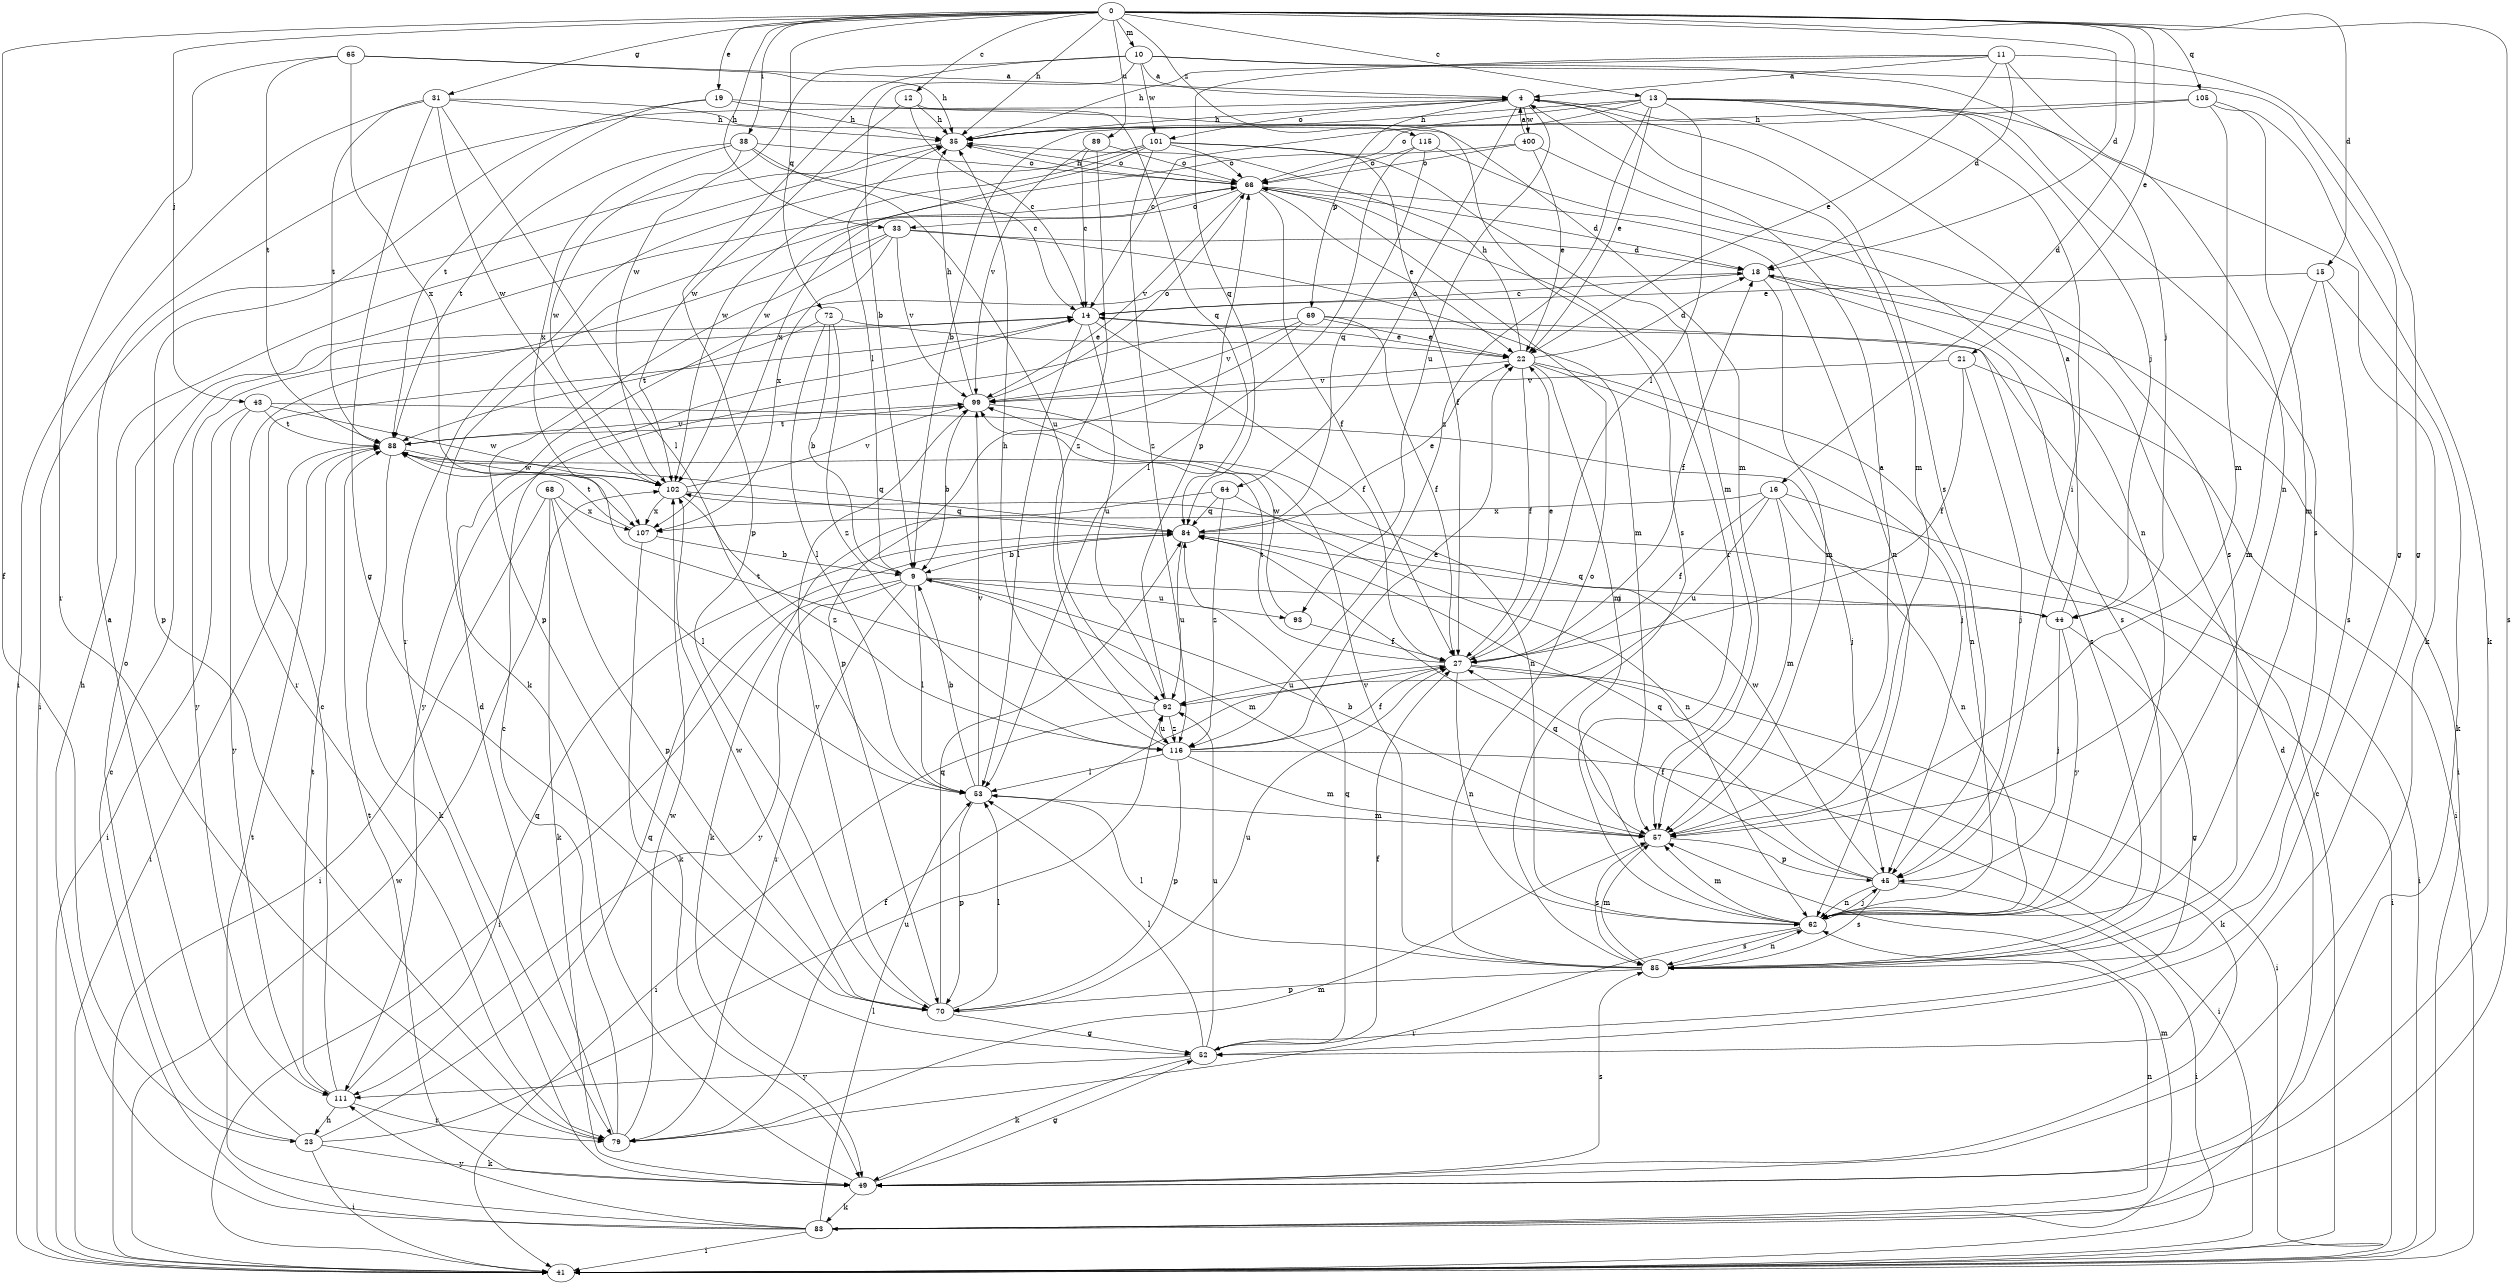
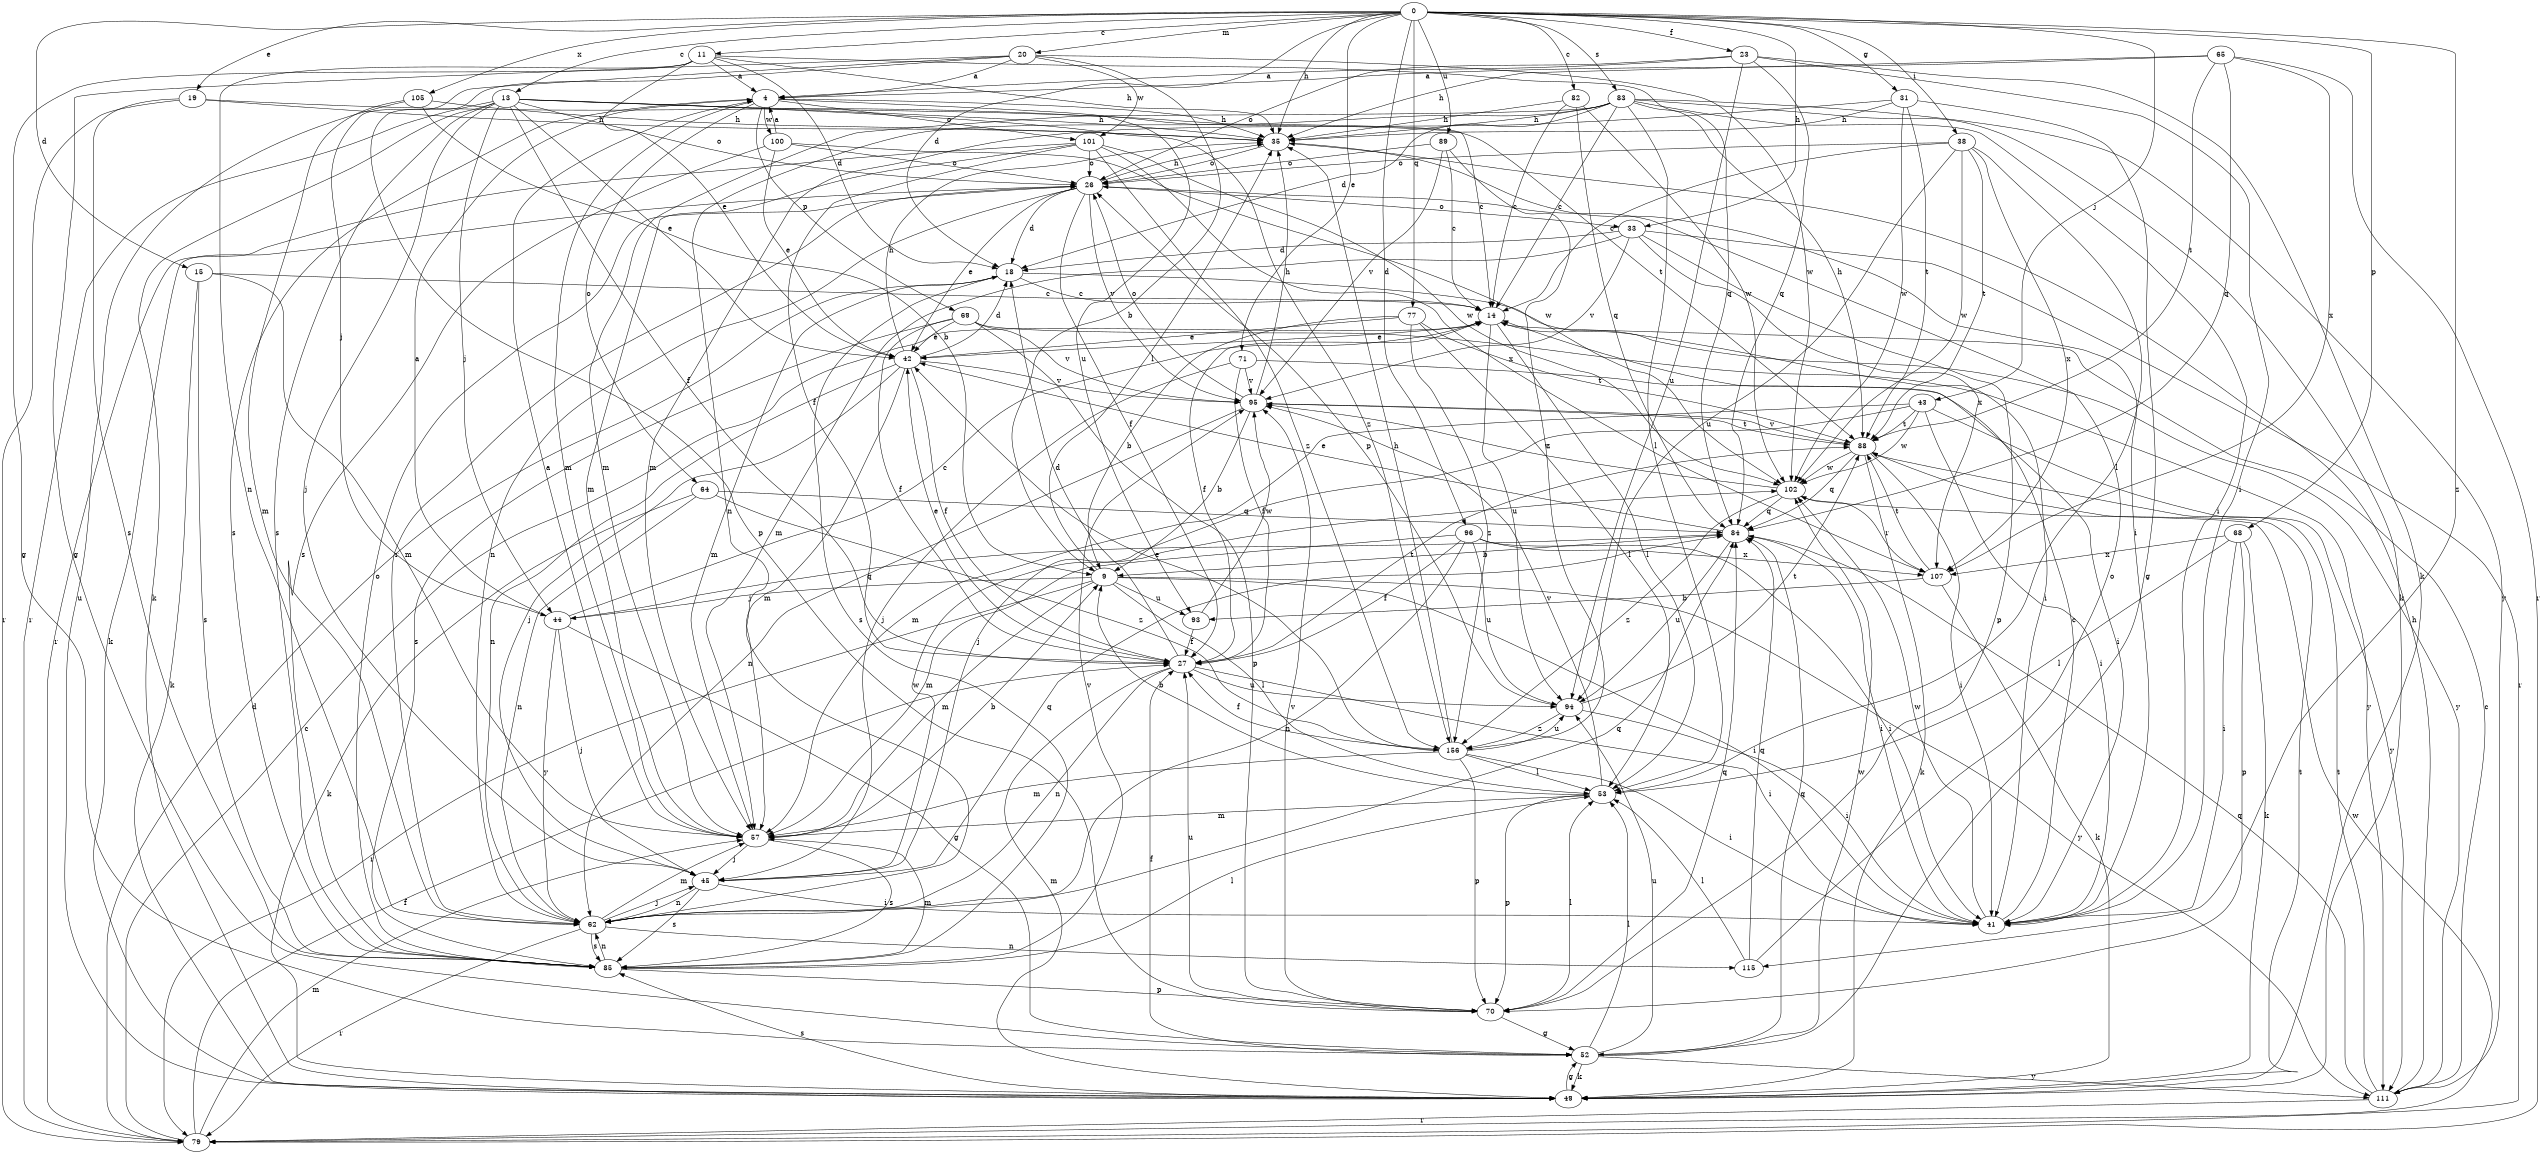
  strict digraph {
    0
-   10
+   10 [label=20]
    11
-   12
+   12 [label=82]
    13
    15
-   16
+   16 [label=96]
    18
    19
-   21
+   21 [label=71]
    23
    31
    33
    35
    38
    43
    68
-   72
+   72 [label=77]
    83
    89
    105
    115
    4
    9
    44
    n26 [label=52]
    70
    101
    102
-   22
+   22 [label=42]
    62
    n32 [label=84]
    14
    85
    79
    27
    45
    49
-   66
-   116
+   66 [label=26]
+   116 [label=156]
    57
    41
-   94 [label=92]
+   94
    107
    88
-   99
+   99 [label=95]
    53
    111
    n49 [label=64]
    69
    93
-   100 [label=400]
+   100
    65
    0 -> 10 [label=m]
+   0 -> 11 [label=c]
    0 -> 12 [label=c]
    0 -> 13 [label=c]
    0 -> 15 [label=d]
    0 -> 16 [label=d]
    0 -> 18 [label=d]
    0 -> 19 [label=e]
    0 -> 21 [label=e]
    0 -> 23 [label=f]
    0 -> 31 [label=g]
    0 -> 33 [label=h]
    0 -> 35 [label=h]
    0 -> 38 [label=i]
    0 -> 43 [label=j]
+   0 -> 68 [label=p]
    0 -> 72 [label=q]
    0 -> 83 [label=s]
    0 -> 89 [label=u]
-   0 -> 105 [label=q]
+   0 -> 105 [label=x]
    0 -> 115 [label=z]
    10 -> 4 [label=a]
    10 -> 9 [label=b]
    10 -> 44 [label=j]
    10 -> n26 [label=g]
    10 -> 70 [label=p]
    10 -> 101 [label=w]
    10 -> 102 [label=w]
    11 -> 18 [label=d]
    11 -> 35 [label=h]
    11 -> 4 [label=a]
    11 -> n26 [label=g]
    11 -> 22 [label=e]
    11 -> 62 [label=n]
    11 -> n32 [label=q]
    12 -> 35 [label=h]
    12 -> 102 [label=w]
    12 -> n32 [label=q]
    12 -> 14 [label=c]
    13 -> 35 [label=h]
    13 -> 44 [label=j]
    13 -> 22 [label=e]
    13 -> 14 [label=c]
    13 -> 85 [label=s]
-   13 -> 27 [label=l]
-   13 -> 45 [label=i]
+   13 -> 79 [label=r]
+   13 -> 27 [label=f]
+   13 -> 45 [label=j]
    13 -> 49 [label=k]
    13 -> 66 [label=o]
    13 -> 116 [label=z]
-   15 -> 14 [label=e]
+   15 -> 14 [label=c]
    15 -> 85 [label=s]
    15 -> 49 [label=k]
    15 -> 57 [label=m]
    16 -> 62 [label=n]
    16 -> 27 [label=f]
    16 -> 57 [label=m]
    16 -> 41 [label=i]
    16 -> 94 [label=u]
    16 -> 107 [label=x]
    18 -> 14 [label=c]
    18 -> 85 [label=s]
    18 -> 57 [label=m]
    18 -> 41 [label=i]
    19 -> 35 [label=h]
    19 -> 85 [label=s]
-   19 -> 79 [label=p]
+   19 -> 79 [label=r]
    19 -> 88 [label=t]
    21 -> 27 [label=f]
    21 -> 45 [label=j]
    21 -> 41 [label=i]
    21 -> 99 [label=v]
    23 -> 4 [label=a]
    23 -> n32 [label=q]
    23 -> 49 [label=k]
    23 -> 66 [label=o]
    23 -> 41 [label=i]
    23 -> 94 [label=u]
    31 -> 35 [label=h]
    31 -> n26 [label=g]
    31 -> 102 [label=w]
    31 -> 57 [label=m]
-   31 -> 41 [label=i]
    31 -> 88 [label=t]
-   31 -> 53 [label=l]
+   38 -> 53 [label=l]
    33 -> 18 [label=d]
    33 -> 70 [label=p]
    33 -> 79 [label=r]
    33 -> 57 [label=m]
    33 -> 107 [label=x]
    33 -> 99 [label=v]
    35 -> 66 [label=o]
    35 -> 41 [label=i]
    38 -> 102 [label=w]
    38 -> 14 [label=c]
    38 -> 66 [label=o]
    38 -> 94 [label=u]
    38 -> 107 [label=x]
    38 -> 88 [label=t]
    43 -> 102 [label=w]
    43 -> 45 [label=j]
-   105 -> 57 [label=m]
+   43 -> 57 [label=m]
    43 -> 41 [label=i]
    43 -> 88 [label=t]
    43 -> 111 [label=y]
    68 -> 70 [label=p]
    68 -> 49 [label=k]
    68 -> 41 [label=i]
    68 -> 107 [label=x]
    68 -> 53 [label=l]
    72 -> 9 [label=b]
    72 -> 22 [label=e]
    72 -> 116 [label=z]
    72 -> 88 [label=t]
    72 -> 53 [label=l]
    83 -> 18 [label=d]
    83 -> 35 [label=h]
    83 -> 62 [label=n]
    83 -> 14 [label=c]
-   49 -> 83 [label=k]
+   83 -> 49 [label=k]
    83 -> 57 [label=m]
    83 -> 41 [label=i]
-   83 -> 88 [label=t]
+   83 -> 88 [label=h]
    83 -> 53 [label=l]
    83 -> 111 [label=y]
    89 -> 14 [label=c]
    89 -> 66 [label=o]
    89 -> 116 [label=z]
    89 -> 99 [label=v]
    105 -> 35 [label=h]
    105 -> 9 [label=b]
    105 -> 62 [label=m]
-   105 -> 49 [label=k]
-   115 -> 62 [label=n]
+   105 -> 49 [label=u]
+   62 -> 115 [label=n]
    115 -> n32 [label=q]
    115 -> 66 [label=o]
    115 -> 53 [label=l]
    4 -> 35 [label=h]
    4 -> 101 [label=o]
-   4 -> 45 [label=s]
+   4 -> 85 [label=s]
    4 -> 57 [label=m]
    4 -> n49 [label=o]
    4 -> 69 [label=p]
    4 -> 93 [label=u]
    4 -> 100 [label=w]
    9 -> 35 [label=l]
    9 -> 44 [label=j]
    9 -> 79 [label=r]
    9 -> 57 [label=m]
    9 -> 41 [label=i]
    9 -> 53 [label=l]
    9 -> 111 [label=y]
    9 -> 93 [label=u]
    44 -> 4 [label=a]
    44 -> n26 [label=g]
    44 -> 62 [label=y]
    44 -> n32 [label=q]
+   44 -> 14 [label=c]
    44 -> 45 [label=j]
-   70 -> 102 [label=w]
+   n26 -> 102 [label=w]
    n26 -> n32 [label=q]
    n26 -> 27 [label=f]
    n26 -> 49 [label=k]
    n26 -> 94 [label=u]
    n26 -> 53 [label=l]
    n26 -> 111 [label=y]
    70 -> n26 [label=g]
    70 -> n32 [label=q]
    70 -> 27 [label=u]
    70 -> 99 [label=v]
    70 -> 53 [label=l]
    101 -> 102 [label=w]
    101 -> 79 [label=r]
    101 -> 27 [label=f]
    101 -> 66 [label=o]
    101 -> 116 [label=z]
    101 -> 57 [label=m]
    101 -> 107 [label=x]
    102 -> n32 [label=q]
    102 -> 116 [label=z]
-   102 -> 107 [label=x]
+   102 -> 107 [label=r]
    102 -> 99 [label=v]
    22 -> 18 [label=d]
    22 -> 35 [label=h]
    22 -> 62 [label=n]
    22 -> 27 [label=f]
    22 -> 45 [label=j]
    22 -> 57 [label=m]
    22 -> 99 [label=v]
    62 -> n32 [label=q]
    62 -> 85 [label=s]
    62 -> 79 [label=r]
    62 -> 45 [label=j]
    62 -> 66 [label=r]
    62 -> 57 [label=m]
    n32 -> 9 [label=b]
    n32 -> 22 [label=e]
    n32 -> 41 [label=i]
    n32 -> 94 [label=u]
    14 -> 22 [label=e]
    14 -> 27 [label=f]
    14 -> 94 [label=u]
    14 -> 53 [label=l]
    14 -> 111 [label=y]
    85 -> 70 [label=p]
    85 -> 62 [label=n]
    85 -> 66 [label=o]
    85 -> 57 [label=m]
    85 -> 99 [label=v]
    85 -> 53 [label=l]
    79 -> 18 [label=d]
    79 -> 102 [label=w]
    79 -> 14 [label=c]
    79 -> 27 [label=f]
    79 -> 57 [label=m]
-   27 -> 18 [label=f]
+   27 -> 18 [label=d]
    27 -> 22 [label=e]
    27 -> 62 [label=n]
-   27 -> 49 [label=k]
+   27 -> 49 [label=m]
    27 -> 41 [label=i]
    27 -> 94 [label=u]
    27 -> 88 [label=t]
    45 -> 102 [label=w]
    45 -> 62 [label=n]
    45 -> n32 [label=q]
    45 -> 85 [label=s]
-   45 -> 27 [label=f]
    45 -> 41 [label=i]
    49 -> n26 [label=g]
    49 -> 85 [label=s]
    49 -> 66 [label=k]
    49 -> 88 [label=t]
    66 -> 18 [label=d]
    66 -> 33 [label=o]
    66 -> 35 [label=h]
    66 -> 22 [label=e]
    66 -> 62 [label=n]
    66 -> 27 [label=f]
    66 -> 99 [label=v]
    116 -> 35 [label=h]
    116 -> 70 [label=p]
    116 -> 22 [label=e]
    116 -> 27 [label=f]
    116 -> 57 [label=m]
    116 -> 41 [label=i]
    116 -> 94 [label=u]
    116 -> 53 [label=l]
    57 -> 4 [label=a]
    57 -> 9 [label=b]
    57 -> 85 [label=s]
-   57 -> 45 [label=p]
+   57 -> 45 [label=j]
    41 -> 102 [label=w]
    41 -> 14 [label=c]
    94 -> 66 [label=p]
    94 -> 116 [label=z]
    94 -> 41 [label=i]
    94 -> 88 [label=t]
-   107 -> 9 [label=b]
+   107 -> 93 [label=b]
    107 -> 49 [label=k]
    107 -> 88 [label=t]
    88 -> 102 [label=w]
    88 -> n32 [label=q]
    88 -> 49 [label=k]
    88 -> 41 [label=i]
    88 -> 99 [label=v]
    99 -> 35 [label=h]
    99 -> 9 [label=b]
    99 -> 62 [label=n]
    99 -> 66 [label=o]
    99 -> 88 [label=t]
    53 -> 9 [label=b]
    53 -> 70 [label=p]
    53 -> 57 [label=m]
    53 -> 99 [label=v]
-   111 -> 23 [label=h]
+   111 -> 35 [label=h]
    111 -> n32 [label=q]
    111 -> 14 [label=c]
    111 -> 79 [label=r]
    111 -> 88 [label=t]
    n49 -> 62 [label=n]
    n49 -> n32 [label=q]
    n49 -> 49 [label=k]
    n49 -> 116 [label=z]
    69 -> 70 [label=p]
    69 -> 22 [label=e]
    69 -> 85 [label=s]
    69 -> 27 [label=f]
    69 -> 99 [label=v]
    69 -> 111 [label=y]
    93 -> 27 [label=f]
    93 -> 99 [label=w]
    100 -> 4 [label=a]
    100 -> 102 [label=w]
    100 -> 22 [label=e]
    100 -> 85 [label=s]
    100 -> 66 [label=o]
    65 -> 35 [label=h]
    65 -> 4 [label=a]
+   65 -> n32 [label=q]
    65 -> 79 [label=r]
    65 -> 107 [label=x]
    65 -> 88 [label=t]
  }
